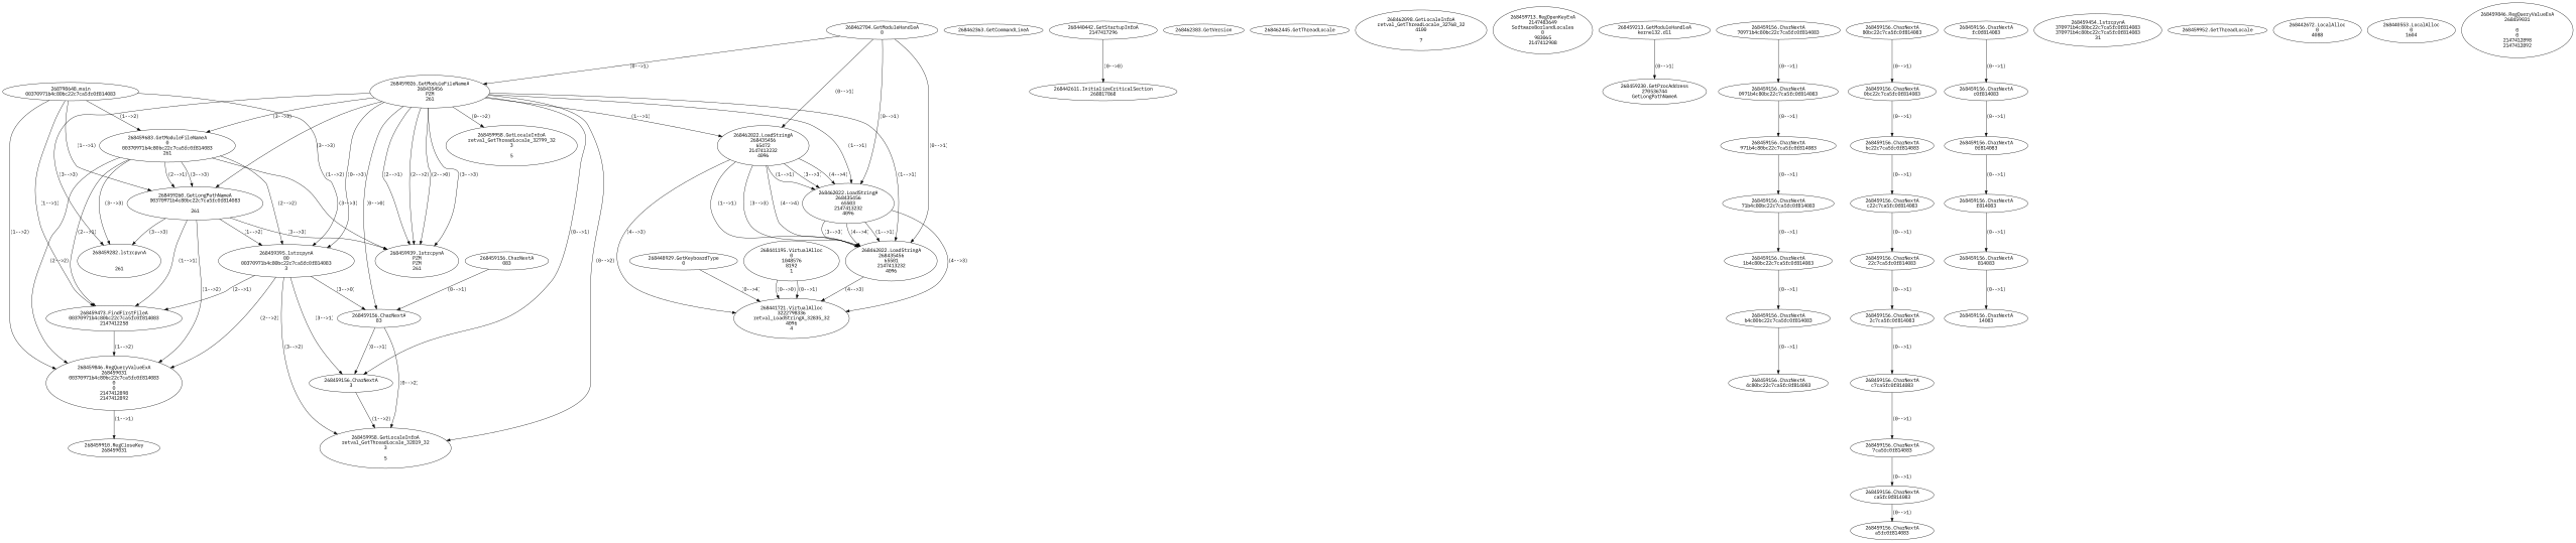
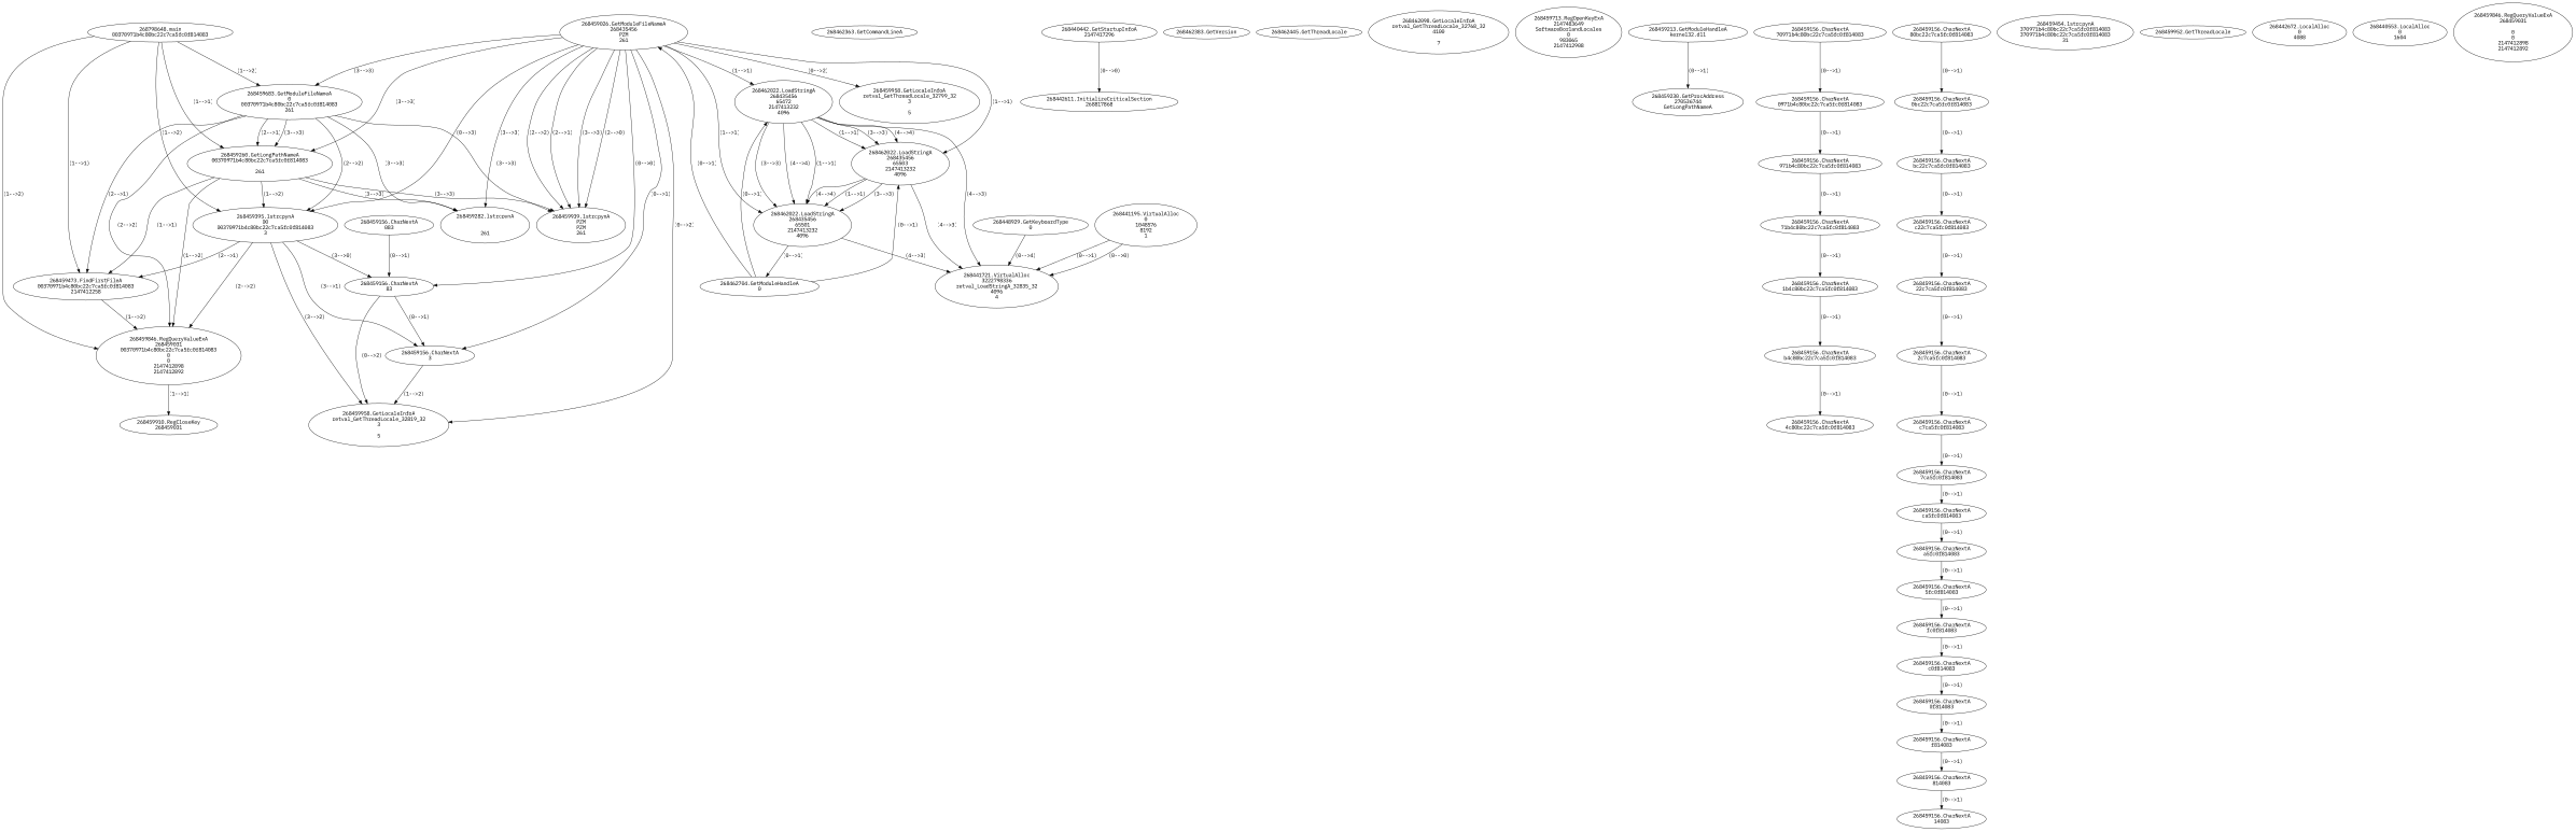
  digraph {
    fontname="IBM Plex Mono"
    node [fontname="IBM Plex Mono"]
    edge [fontname="IBM Plex Mono"]
    n1 [label="268798648.main\n00370971b4c80bc22c7ca5fc0f814083"]
    n2 [label="268459683.GetModuleFileNameA\n0\n00370971b4c80bc22c7ca5fc0f814083\n261"]
    n3 [label="268459260.GetLongPathNameA\n00370971b4c80bc22c7ca5fc0f814083\n\n261"]
    n4 [label="268459395.lstrcpynA\n00\n00370971b4c80bc22c7ca5fc0f814083\n3"]
    n5 [label="268459473.FindFirstFileA\n00370971b4c80bc22c7ca5fc0f814083\n2147412258"]
    n6 [label="268459846.RegQueryValueExA\n268459031\n00370971b4c80bc22c7ca5fc0f814083\n0\n0\n2147412898\n2147412892"]
    n7 [label="268459939.lstrcpynA\nPZM\nPZM\n261"]
    n8 [label="268459282.lstrcpynA\n\n\n261"]
    n9 [label="268459156.CharNextA\n83"]
    n10 [label="268459156.CharNextA\n3"]
    n11 [label="268459958.GetLocaleInfoA\nretval_GetThreadLocale_32819_32\n3\n\n5"]
    n12 [label="268459910.RegCloseKey\n268459031"]
    n13 [label="268462704.GetModuleHandleA\n0"]
    n14 [label="268459026.GetModuleFileNameA\n268435456\nPZM\n261"]
    n15 [label="268462022.LoadStringA\n268435456\n65472\n2147413232\n4096"]
    n16 [label="268462022.LoadStringA\n268435456\n65503\n2147413232\n4096"]
    n17 [label="268462022.LoadStringA\n268435456\n65501\n2147413232\n4096"]
    n18 [label="268459958.GetLocaleInfoA\nretval_GetThreadLocale_32799_32\n3\n\n5"]
    n19 [label="268441721.VirtualAlloc\n3222798336\nretval_LoadStringA_32835_32\n4096\n4"]
    n20 [label="268448929.GetKeyboardType\n0"]
    n21 [label="268462363.GetCommandLineA\n"]
    n22 [label="268440442.GetStartupInfoA\n2147417296"]
    n23 [label="268442611.InitializeCriticalSection\n268817868"]
    n24 [label="268462383.GetVersion\n"]
    n25 [label="268462445.GetThreadLocale\n"]
    n26 [label="268462098.GetLocaleInfoA\nretval_GetThreadLocale_32768_32\n4100\n\n7"]
    n27 [label="268459713.RegOpenKeyExA\n2147483649\nSoftware\Borland\Locales\n0\n983065\n2147412908"]
    n28 [label="268459213.GetModuleHandleA\nkernel32.dll"]
    n29 [label="268459230.GetProcAddress\n270536744\nGetLongPathNameA"]
    n30 [label="268459156.CharNextA\n70971b4c80bc22c7ca5fc0f814083"]
    n31 [label="268459156.CharNextA\n0971b4c80bc22c7ca5fc0f814083"]
    n32 [label="268459156.CharNextA\n971b4c80bc22c7ca5fc0f814083"]
    n33 [label="268459156.CharNextA\n71b4c80bc22c7ca5fc0f814083"]
    n34 [label="268459156.CharNextA\n1b4c80bc22c7ca5fc0f814083"]
    n35 [label="268459156.CharNextA\nb4c80bc22c7ca5fc0f814083"]
    n36 [label="268459156.CharNextA\n4c80bc22c7ca5fc0f814083"]
    n37 [label="268459156.CharNextA\n80bc22c7ca5fc0f814083"]
    n38 [label="268459156.CharNextA\n0bc22c7ca5fc0f814083"]
    n39 [label="268459156.CharNextA\nbc22c7ca5fc0f814083"]
    n40 [label="268459156.CharNextA\nc22c7ca5fc0f814083"]
    n41 [label="268459156.CharNextA\n22c7ca5fc0f814083"]
    n42 [label="268459156.CharNextA\n2c7ca5fc0f814083"]
    n43 [label="268459156.CharNextA\nc7ca5fc0f814083"]
    n44 [label="268459156.CharNextA\n7ca5fc0f814083"]
    n45 [label="268459156.CharNextA\nca5fc0f814083"]
    n46 [label="268459156.CharNextA\na5fc0f814083"]
+   n47 [label="268459156.CharNextA\n5fc0f814083"]
    n48 [label="268459156.CharNextA\nfc0f814083"]
    n49 [label="268459156.CharNextA\nc0f814083"]
    n50 [label="268459156.CharNextA\n0f814083"]
    n51 [label="268459156.CharNextA\nf814083"]
    n52 [label="268459156.CharNextA\n814083"]
    n53 [label="268459156.CharNextA\n14083"]
    n54 [label="268459156.CharNextA\n083"]
    n55 [label="268459454.lstrcpynA\n370971b4c80bc22c7ca5fc0f814083\n370971b4c80bc22c7ca5fc0f814083\n31"]
    n56 [label="268459952.GetThreadLocale\n"]
    n57 [label="268442672.LocalAlloc\n0\n4088"]
    n58 [label="268441195.VirtualAlloc\n0\n1048576\n8192\n1"]
    n59 [label="268440553.LocalAlloc\n0\n1604"]
    n60 [label="268459846.RegQueryValueExA\n268459031\n\n0\n0\n2147412898\n2147412892"]
    n1 -> n2 [label="(1-->2)"]
    n1 -> n3 [label="(1-->1)"]
    n1 -> n4 [label="(1-->2)"]
    n1 -> n5 [label="(1-->1)"]
    n1 -> n6 [label="(1-->2)"]
    n2 -> n3 [label="(2-->1)"]
    n2 -> n3 [label="(3-->3)"]
    n2 -> n4 [label="(2-->2)"]
    n2 -> n5 [label="(2-->1)"]
    n2 -> n6 [label="(2-->2)"]
    n2 -> n7 [label="(3-->3)"]
    n2 -> n8 [label="(3-->3)"]
    n3 -> n4 [label="(1-->2)"]
    n3 -> n5 [label="(1-->1)"]
    n3 -> n6 [label="(1-->2)"]
    n3 -> n7 [label="(3-->3)"]
    n3 -> n8 [label="(3-->3)"]
    n4 -> n5 [label="(2-->1)"]
    n4 -> n6 [label="(2-->2)"]
    n4 -> n9 [label="(3-->0)"]
    n4 -> n10 [label="(3-->1)"]
    n4 -> n11 [label="(3-->2)"]
    n5 -> n6 [label="(1-->2)"]
    n6 -> n12 [label="(1-->1)"]
    n9 -> n10 [label="(0-->1)"]
    n9 -> n11 [label="(0-->2)"]
    n10 -> n11 [label="(1-->2)"]
    n13 -> n14 [label="(0-->1)"]
    n13 -> n15 [label="(0-->1)"]
    n13 -> n16 [label="(0-->1)"]
-   n13 -> n17 [label="(0-->1)"]
+   n17 -> n13 [label="(0-->1)"]
    n14 -> n2 [label="(3-->3)"]
    n14 -> n3 [label="(3-->3)"]
    n14 -> n4 [label="(0-->3)"]
    n14 -> n7 [label="(2-->1)"]
    n14 -> n7 [label="(2-->2)"]
    n14 -> n7 [label="(3-->3)"]
    n14 -> n7 [label="(2-->0)"]
    n14 -> n8 [label="(3-->3)"]
    n14 -> n9 [label="(0-->0)"]
    n14 -> n10 [label="(0-->1)"]
    n14 -> n11 [label="(0-->2)"]
    n14 -> n15 [label="(1-->1)"]
    n14 -> n16 [label="(1-->1)"]
    n14 -> n17 [label="(1-->1)"]
    n14 -> n18 [label="(0-->2)"]
    n15 -> n16 [label="(1-->1)"]
    n15 -> n16 [label="(3-->3)"]
    n15 -> n16 [label="(4-->4)"]
    n15 -> n17 [label="(1-->1)"]
    n15 -> n17 [label="(3-->3)"]
    n15 -> n17 [label="(4-->4)"]
    n15 -> n19 [label="(4-->3)"]
    n16 -> n17 [label="(1-->1)"]
    n16 -> n17 [label="(3-->3)"]
    n16 -> n17 [label="(4-->4)"]
    n16 -> n19 [label="(4-->3)"]
    n17 -> n19 [label="(4-->3)"]
    n20 -> n19 [label="(0-->4)"]
    n22 -> n23 [label="(0-->0)"]
    n28 -> n29 [label="(0-->1)"]
    n30 -> n31 [label="(0-->1)"]
    n31 -> n32 [label="(0-->1)"]
    n32 -> n33 [label="(0-->1)"]
    n33 -> n34 [label="(0-->1)"]
    n34 -> n35 [label="(0-->1)"]
    n35 -> n36 [label="(0-->1)"]
    n37 -> n38 [label="(0-->1)"]
    n38 -> n39 [label="(0-->1)"]
    n39 -> n40 [label="(0-->1)"]
    n40 -> n41 [label="(0-->1)"]
    n41 -> n42 [label="(0-->1)"]
    n42 -> n43 [label="(0-->1)"]
    n43 -> n44 [label="(0-->1)"]
    n44 -> n45 [label="(0-->1)"]
    n45 -> n46 [label="(0-->1)"]
+   n46 -> n47 [label="(0-->1)"]
+   n47 -> n48 [label="(0-->1)"]
    n48 -> n49 [label="(0-->1)"]
    n49 -> n50 [label="(0-->1)"]
    n50 -> n51 [label="(0-->1)"]
    n51 -> n52 [label="(0-->1)"]
    n52 -> n53 [label="(0-->1)"]
    n54 -> n9 [label="(0-->1)"]
    n58 -> n19 [label="(0-->1)"]
    n58 -> n19 [label="(0-->0)"]
  }
